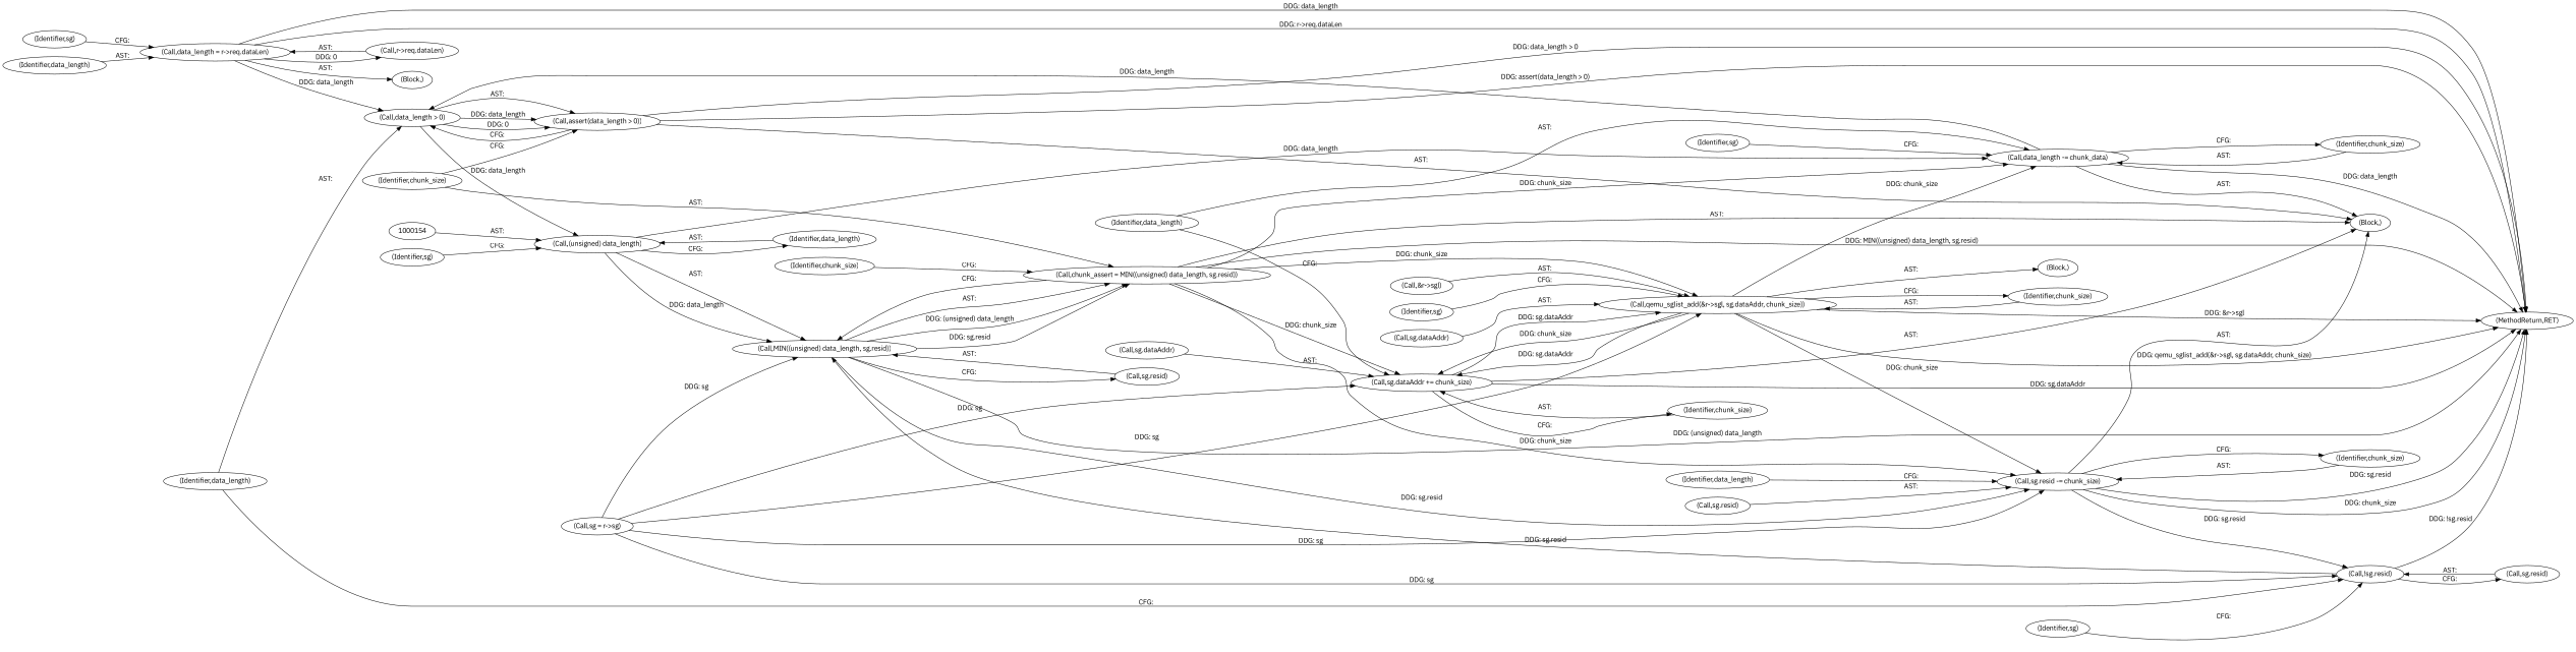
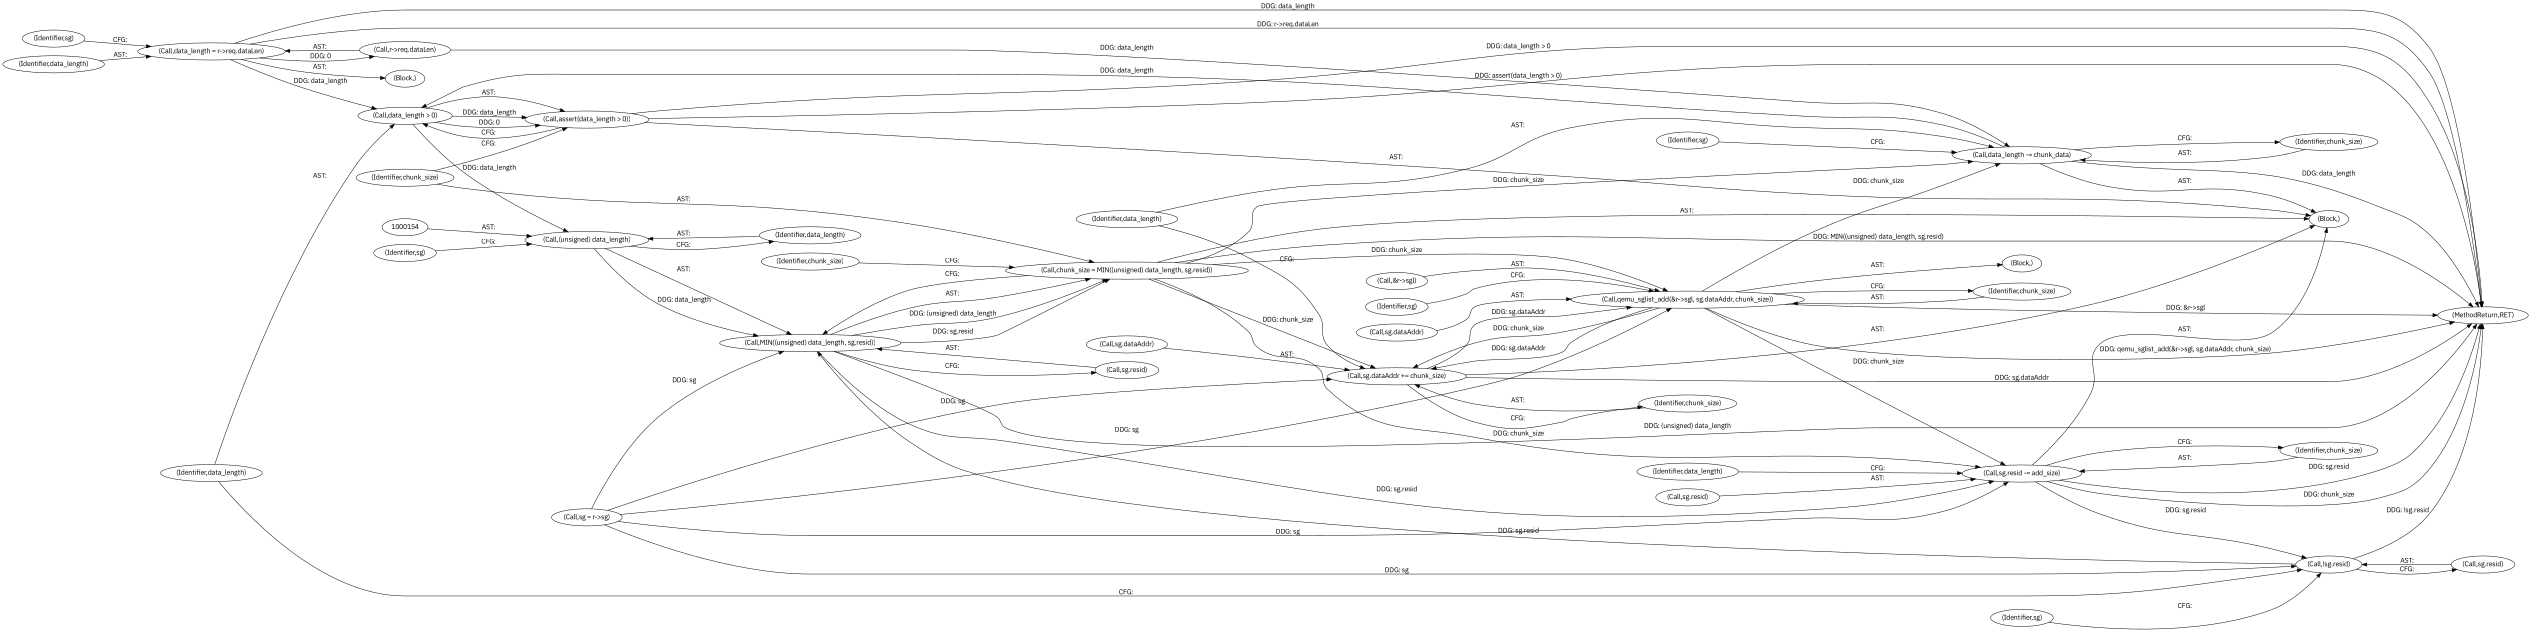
  digraph {
    fontname="IBM Plex Sans"
    rankdir=LR
    node [fontname="IBM Plex Sans"]
    edge [fontname="IBM Plex Sans"]
    n1 [label="(Call,data_length = r->req.dataLen)"]
    n2 [label="(Call,data_length > 0)"]
    n3 [label="(Call,r->req.dataLen)"]
    n4 [label="(MethodReturn,RET)"]
    n5 [label="(Block,)"]
    n6 [label="(Call,assert(data_length > 0))"]
    n7 [label="(Call,(unsigned) data_length)"]
    n8 [label="(Block,)"]
    n9 [label="(Call,MIN((unsigned) data_length, sg.resid))"]
    n10 [label="(Call,data_length -= chunk_data)"]
    n11 [label="(Identifier,data_length)"]
-   n12 [label="(Call,chunk_assert = MIN((unsigned) data_length, sg.resid))"]
-   n13 [label="(Call,sg.resid -= chunk_size)"]
+   n12 [label="(Call,chunk_size = MIN((unsigned) data_length, sg.resid))"]
+   n13 [label="(Call,sg.resid -= add_size)"]
    n14 [label="(Call,sg.resid)"]
    n15 [label="(Identifier,chunk_size)"]
    n16 [label="(Call,qemu_sglist_add(&r->sgl, sg.dataAddr, chunk_size))"]
    n17 [label="(Call,sg.dataAddr += chunk_size)"]
    n18 [label="(Call,!sg.resid)"]
    n19 [label="(Identifier,chunk_size)"]
    n20 [label="(Identifier,chunk_size)"]
    n21 [label="(Block,)"]
    n22 [label="(Identifier,chunk_size)"]
    n23 [label="(Call,sg.resid)"]
    n24 [label="(Identifier,data_length)"]
    n25 [label="(Identifier,data_length)"]
    n26 [label="(Call,&r->sgl)"]
    n27 [label="(Call,sg = r->sg)"]
    n28 [label="(Identifier,sg)"]
    n29 [label="(Call,sg.resid)"]
    n30 [label="(Identifier,chunk_size)"]
    n31 [label="(Identifier,data_length)"]
    n32 [label="(Identifier,chunk_size)"]
    n33 [label="(Identifier,sg)"]
    n34 [label="(Identifier,sg)"]
    n35 [label="(Identifier,data_length)"]
    n36 [label="(Identifier,sg)"]
    n37 [label="(Call,sg.dataAddr)"]
    n38 [label="(Identifier,sg)"]
    n39 [label="(Call,sg.dataAddr)"]
    1000154
    n1 -> n2 [label="DDG: data_length"]
    n1 -> n3 [label="DDG: 0"]
    n1 -> n4 [label="DDG: r->req.dataLen"]
    n1 -> n4 [label="DDG: data_length"]
    n1 -> n5 [label="AST: "]
    n2 -> n6 [label="AST: "]
    n2 -> n6 [label="DDG: data_length"]
    n2 -> n6 [label="DDG: 0"]
    n2 -> n7 [label="DDG: data_length"]
    n3 -> n1 [label="AST: "]
    n6 -> n2 [label="CFG: "]
    n6 -> n4 [label="DDG: assert(data_length > 0)"]
    n6 -> n4 [label="DDG: data_length > 0"]
    n6 -> n8 [label="AST: "]
    n7 -> n9 [label="AST: "]
    n7 -> n9 [label="DDG: data_length"]
-   n7 -> n10 [label="DDG: data_length"]
+   n3 -> n10 [label="DDG: data_length"]
    n7 -> n11 [label="CFG: "]
    n9 -> n4 [label="DDG: (unsigned) data_length"]
    n9 -> n12 [label="AST: "]
    n9 -> n12 [label="DDG: (unsigned) data_length"]
    n9 -> n12 [label="DDG: sg.resid"]
    n9 -> n13 [label="DDG: sg.resid"]
    n9 -> n14 [label="CFG: "]
    n10 -> n2 [label="DDG: data_length"]
    n10 -> n4 [label="DDG: data_length"]
    n10 -> n8 [label="AST: "]
    n10 -> n15 [label="CFG: "]
    n11 -> n7 [label="AST: "]
    n12 -> n4 [label="DDG: MIN((unsigned) data_length, sg.resid)"]
    n12 -> n8 [label="AST: "]
    n12 -> n9 [label="CFG: "]
    n12 -> n10 [label="DDG: chunk_size"]
    n12 -> n13 [label="DDG: chunk_size"]
    n12 -> n16 [label="DDG: chunk_size"]
    n12 -> n17 [label="DDG: chunk_size"]
    n13 -> n4 [label="DDG: sg.resid"]
    n13 -> n4 [label="DDG: chunk_size"]
    n13 -> n8 [label="AST: "]
    n13 -> n18 [label="DDG: sg.resid"]
    n13 -> n19 [label="CFG: "]
    n14 -> n9 [label="AST: "]
    n15 -> n10 [label="AST: "]
    n16 -> n4 [label="DDG: &r->sgl"]
    n16 -> n4 [label="DDG: qemu_sglist_add(&r->sgl, sg.dataAddr, chunk_size)"]
    n16 -> n10 [label="DDG: chunk_size"]
    n16 -> n13 [label="DDG: chunk_size"]
    n16 -> n17 [label="DDG: chunk_size"]
    n16 -> n17 [label="DDG: sg.dataAddr"]
    n16 -> n20 [label="CFG: "]
    n16 -> n21 [label="AST: "]
    n17 -> n4 [label="DDG: sg.dataAddr"]
    n17 -> n8 [label="AST: "]
    n17 -> n16 [label="DDG: sg.dataAddr"]
    n17 -> n22 [label="CFG: "]
    n18 -> n4 [label="DDG: !sg.resid"]
    n18 -> n9 [label="DDG: sg.resid"]
    n18 -> n23 [label="CFG: "]
    n19 -> n13 [label="AST: "]
    n20 -> n16 [label="AST: "]
    n22 -> n17 [label="AST: "]
    n23 -> n18 [label="AST: "]
    n24 -> n2 [label="AST: "]
    n24 -> n18 [label="CFG: "]
    n25 -> n13 [label="CFG: "]
    n26 -> n16 [label="AST: "]
    n27 -> n9 [label="DDG: sg"]
    n27 -> n13 [label="DDG: sg"]
    n27 -> n16 [label="DDG: sg"]
    n27 -> n17 [label="DDG: sg"]
    n27 -> n18 [label="DDG: sg"]
    n28 -> n10 [label="CFG: "]
    n29 -> n13 [label="AST: "]
    n30 -> n6 [label="CFG: "]
    n30 -> n12 [label="AST: "]
    n31 -> n10 [label="AST: "]
    n31 -> n17 [label="CFG: "]
    n32 -> n12 [label="CFG: "]
    n33 -> n16 [label="CFG: "]
    n34 -> n1 [label="CFG: "]
    n35 -> n1 [label="AST: "]
    n36 -> n18 [label="CFG: "]
    n37 -> n16 [label="AST: "]
    n38 -> n7 [label="CFG: "]
    n39 -> n17 [label="AST: "]
    1000154 -> n7 [label="AST: "]
  }
